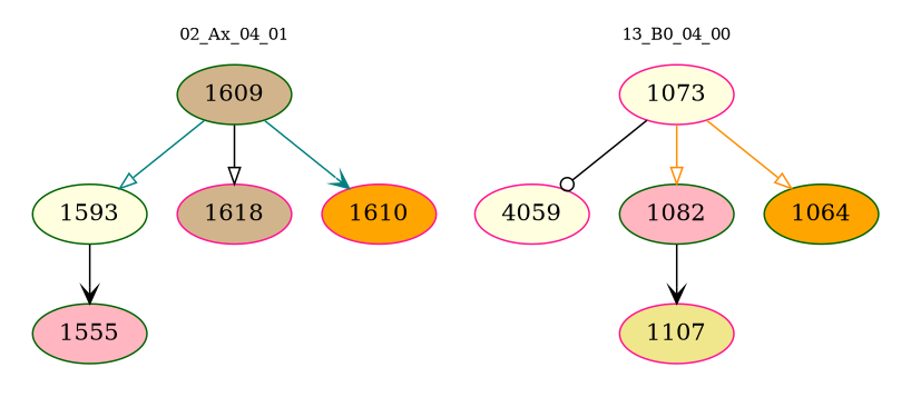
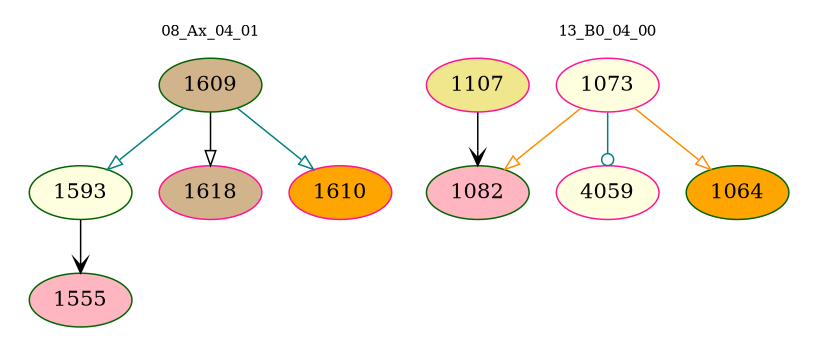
  digraph {
    node [color=darkgreen fillcolor=lightyellow style=filled]
    edge [arrowhead=onormal color=black]
    n1 [fillcolor=tan label=1609]
    n2 [label=1593]
    n3 [color=deeppink fillcolor=tan label=1618]
    n4 [color=deeppink fillcolor=orange label=1610]
    n5 [fillcolor=lightpink label=1555]
    n6 [color=deeppink label=1073]
    n7 [color=deeppink label=4059]
    n8 [fillcolor=lightpink label=1082]
    n9 [fillcolor=orange label=1064]
    n10 [color=deeppink fillcolor=khaki label=1107]
    subgraph cluster_1 {
      color=white
      fontsize=10
-     label="02_Ax_04_01"
+     label="08_Ax_04_01"
      n1
      n2
      n3
      n4
      n5
    }
    subgraph cluster_2 {
      color=white
      fontsize=10
      label="13_B0_04_00"
      n6
      n7
      n8
      n9
      n10
    }
    n1 -> n2 [color=teal]
    n1 -> n3
-   n1 -> n4 [arrowhead=vee color=teal]
+   n1 -> n4 [color=teal]
    n2 -> n5 [arrowhead=vee]
-   n6 -> n7 [arrowhead=odot]
+   n6 -> n7 [arrowhead=odot color=teal]
    n6 -> n8 [color=darkorange]
    n6 -> n9 [color=darkorange]
-   n8 -> n10 [arrowhead=vee]
+   n10 -> n8 [arrowhead=vee]
  }
